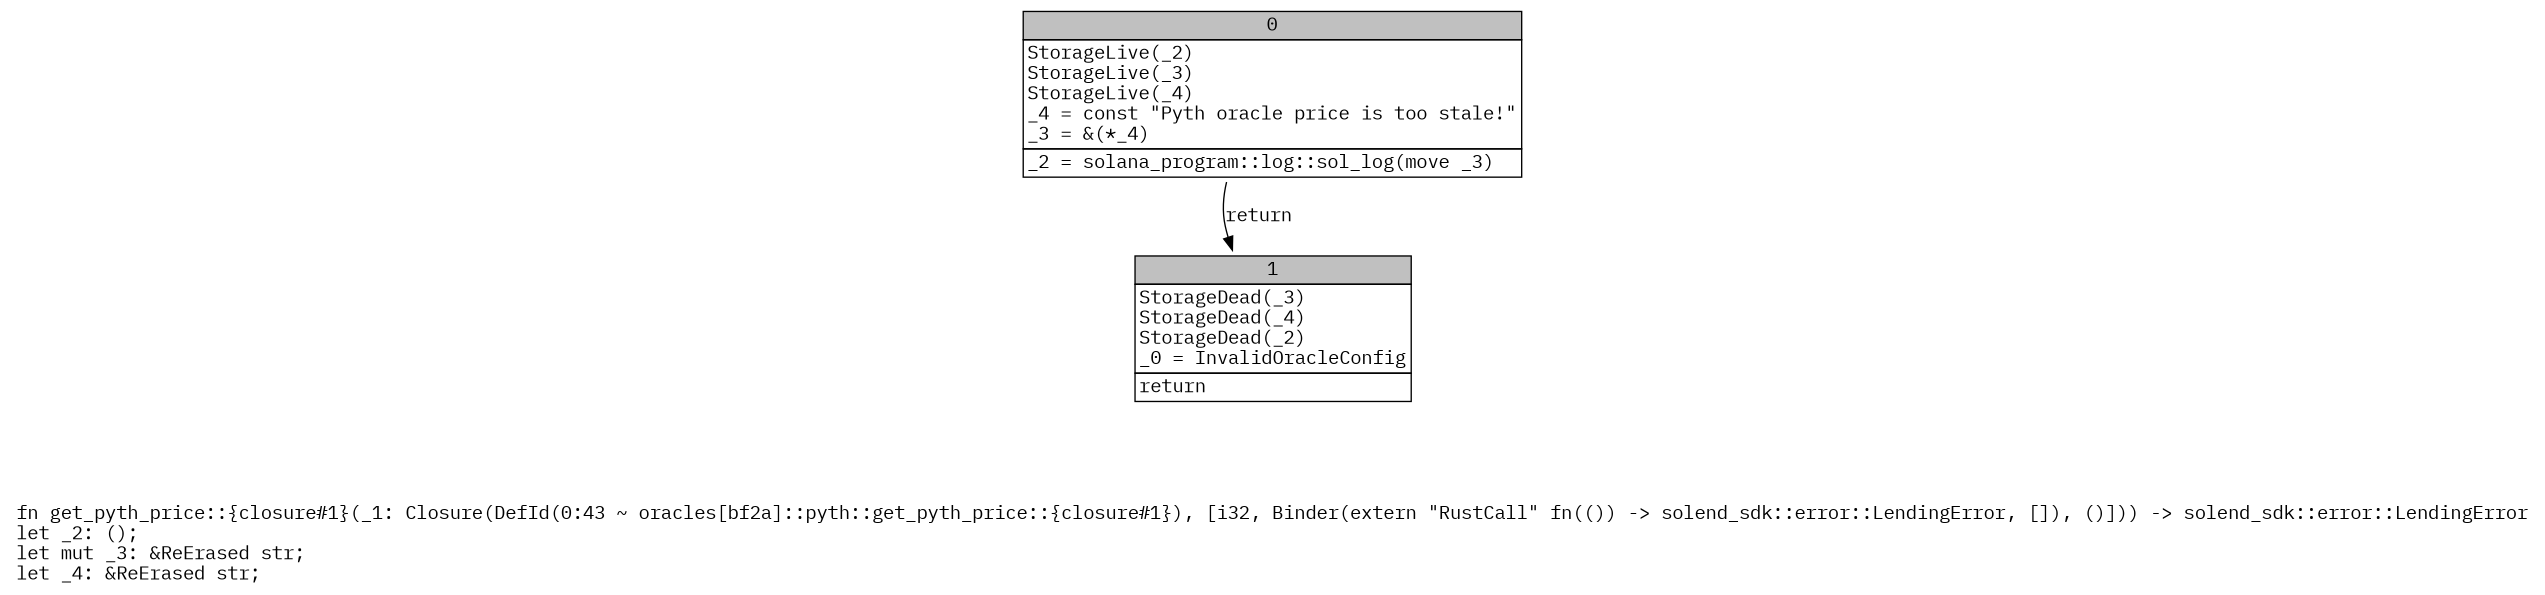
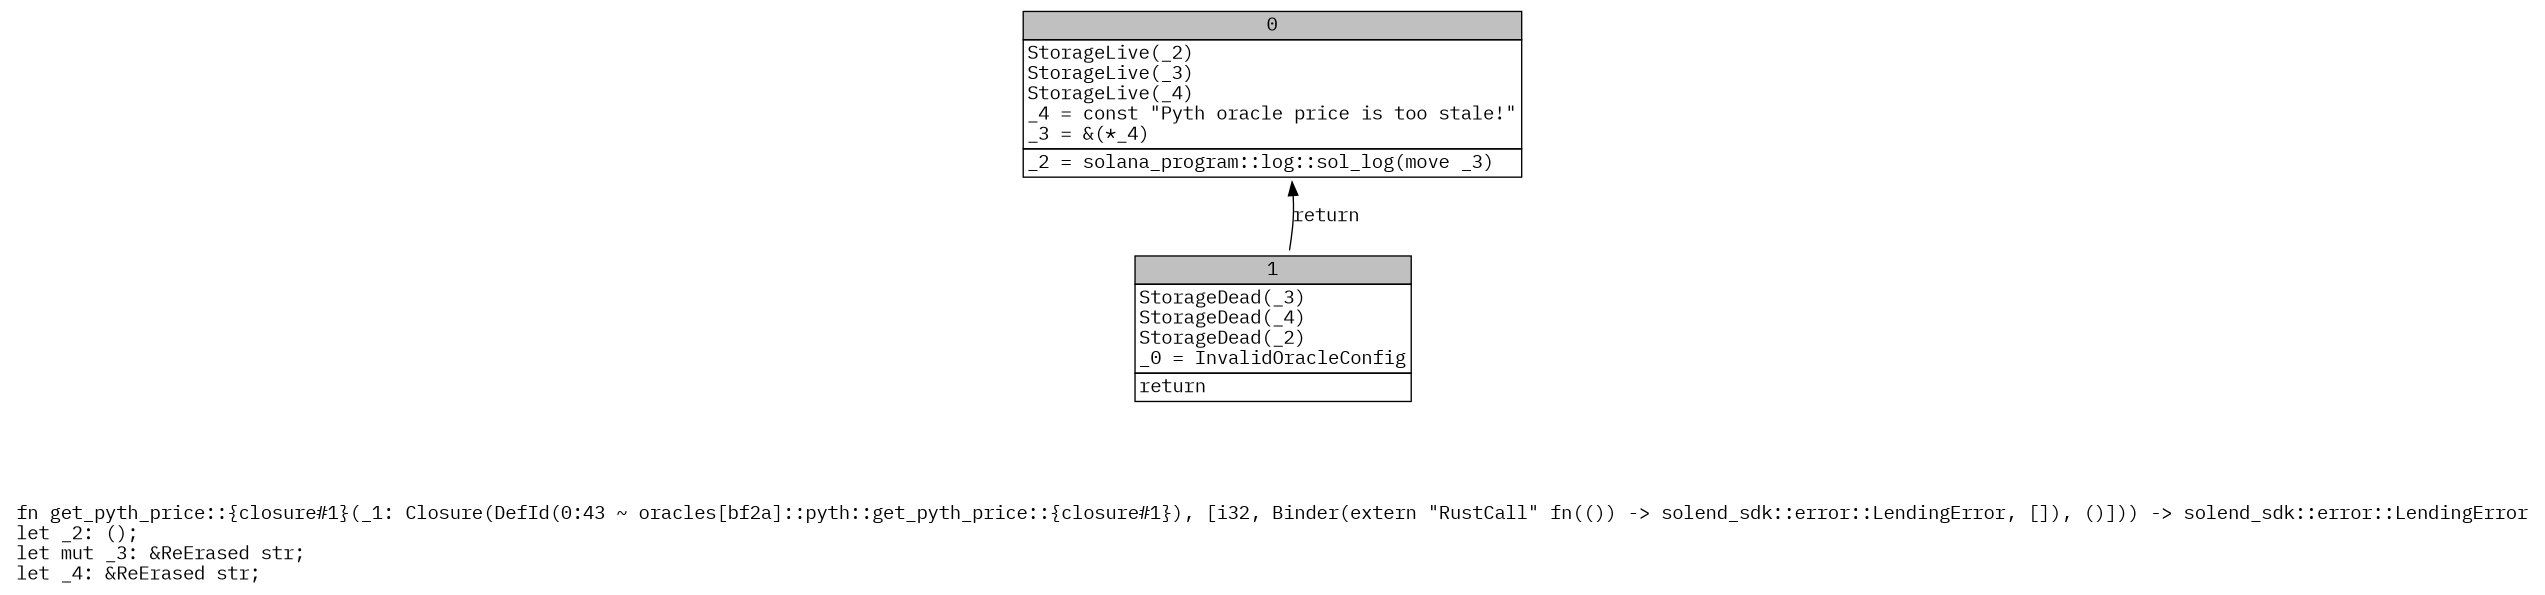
  digraph {
    fontname="IBM Plex Mono"
    label=<fn get_pyth_price::{closure#1}(_1: Closure(DefId(0:43 ~ oracles[bf2a]::pyth::get_pyth_price::{closure#1}), [i32, Binder(extern &quot;RustCall&quot; fn(()) -&gt; solend_sdk::error::LendingError, []), ()])) -&gt; solend_sdk::error::LendingError<br align="left"/>let _2: ();<br align="left"/>let mut _3: &amp;ReErased str;<br align="left"/>let _4: &amp;ReErased str;<br align="left"/>>
    node [fontname="IBM Plex Mono" shape=none]
    n1 [label=<<table border="0" cellborder="1" cellspacing="0"><tr><td bgcolor="gray" align="center" colspan="1">0</td></tr><tr><td align="left" balign="left">StorageLive(_2)<br/>StorageLive(_3)<br/>StorageLive(_4)<br/>_4 = const &quot;Pyth oracle price is too stale!&quot;<br/>_3 = &amp;(*_4)<br/></td></tr><tr><td align="left">_2 = solana_program::log::sol_log(move _3)</td></tr></table>>]
    n2 [label=<<table border="0" cellborder="1" cellspacing="0"><tr><td bgcolor="gray" align="center" colspan="1">1</td></tr><tr><td align="left" balign="left">StorageDead(_3)<br/>StorageDead(_4)<br/>StorageDead(_2)<br/>_0 = InvalidOracleConfig<br/></td></tr><tr><td align="left">return</td></tr></table>>]
-   n1 -> n2 [fontname="IBM Plex Mono" label=return]
+   n2 -> n1 [fontname="IBM Plex Mono" label=return]
  }
